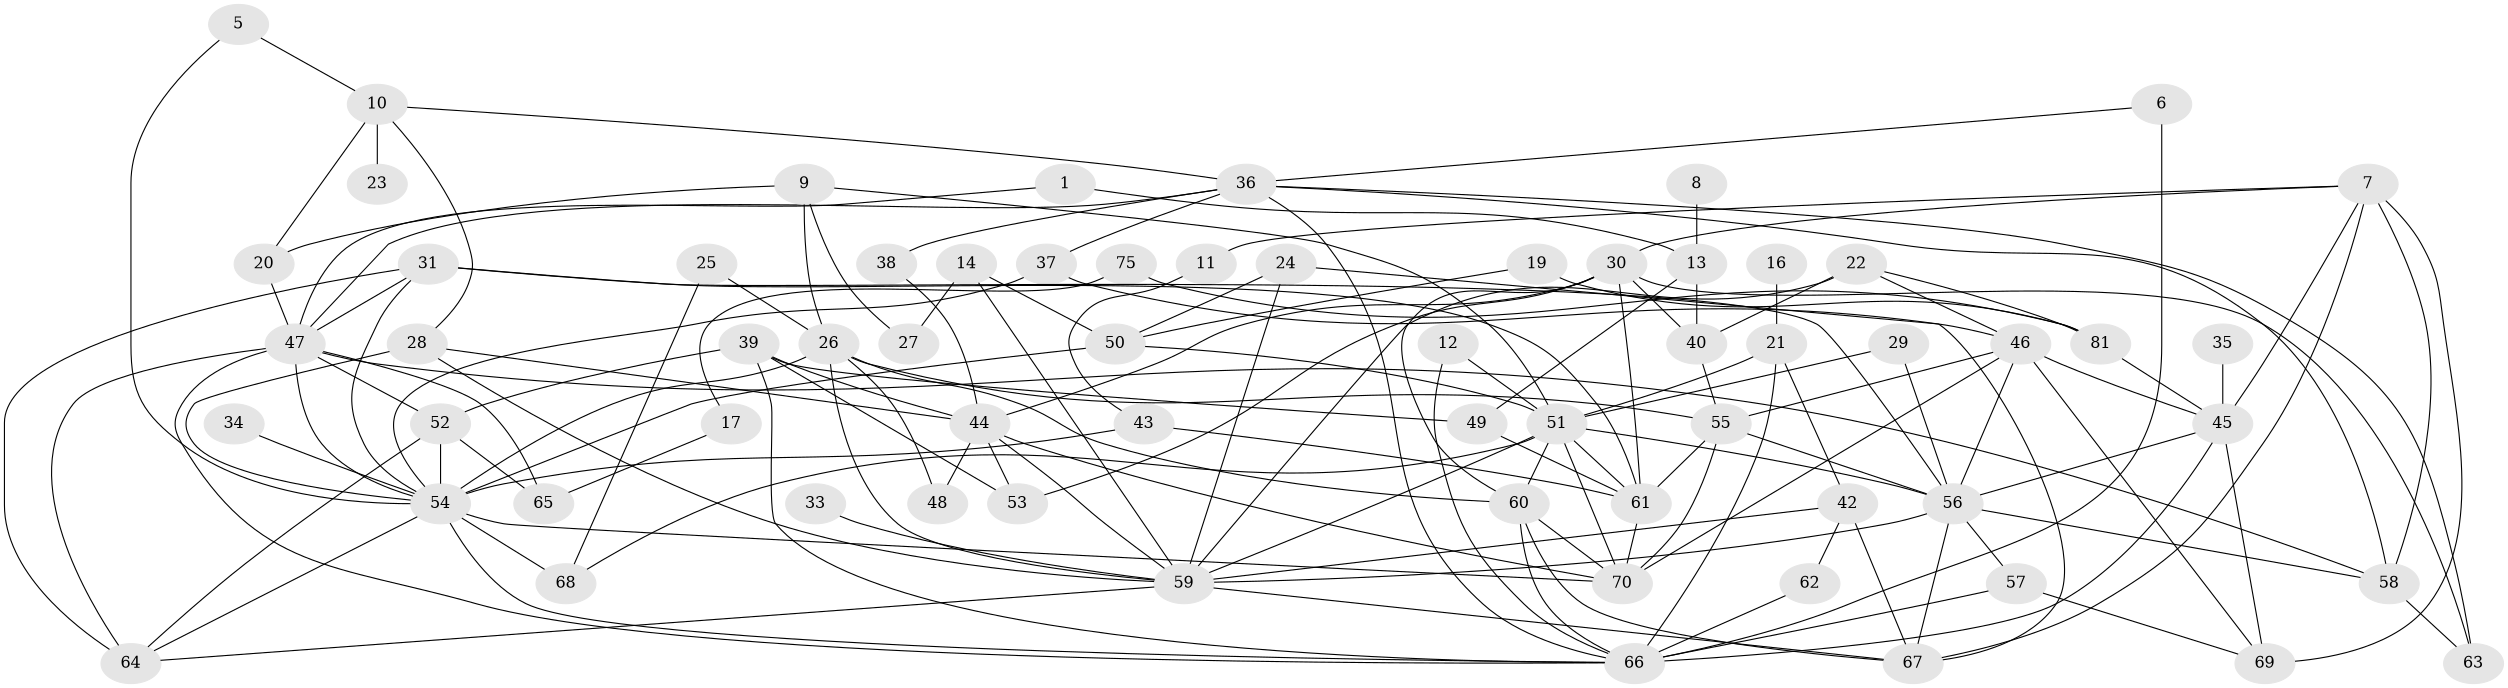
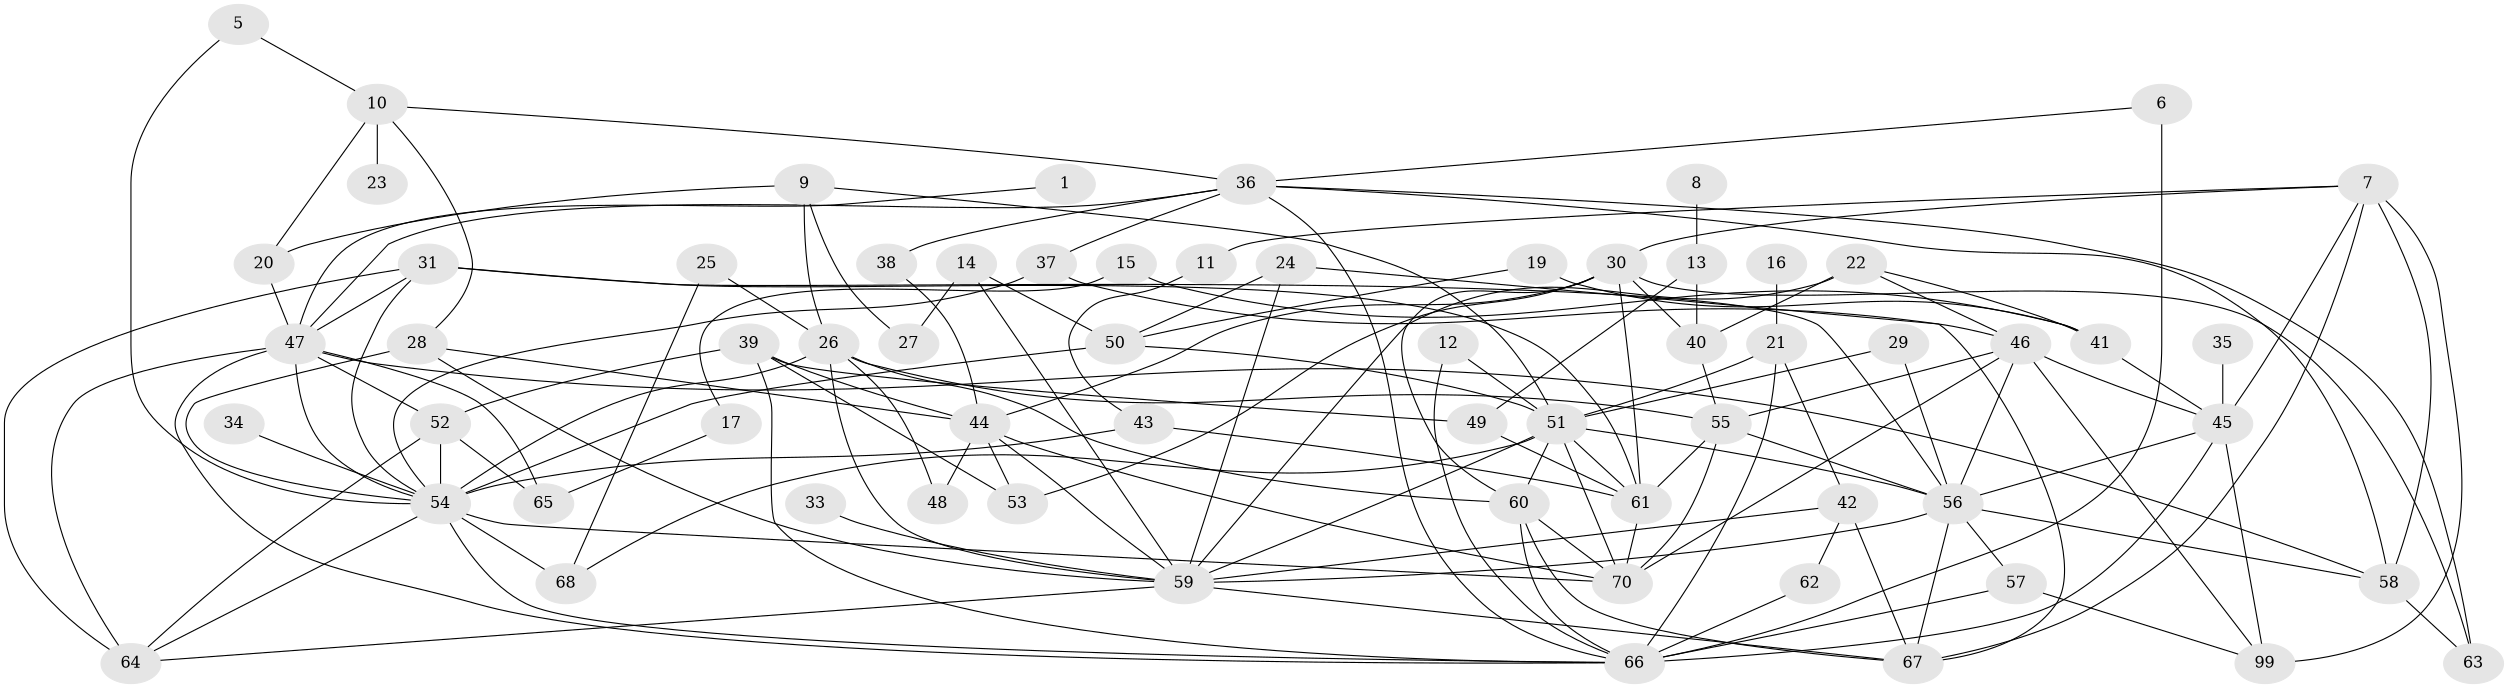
  graph {
    node [color=gray90 style=filled]
    edge [weight=1.0]
    1
    13
    47
    40
    49
    54
    66
    58
    65
    64
    52
    5
    10
    36
    20
    23
    28
    44
    59
    48
    53
    70
    68
    6
    63
    37
    38
    7
    11
    30
    45
    67
-   69
+   69 [label=99]
    43
    60
    61
    56
    8
    9
    26
    27
    51
    55
    12
    14
    50
-   15 [label=75]
+   15
    17
-   41 [label=81]
+   41
    16
    21
    42
    19
    62
    22
    46
    24
    25
    29
    57
    31
    33
    34
    35
    39
-   1 -- 13
    1 -- 47
    13 -- 40
    13 -- 49
    47 -- 54 [weight=2.0]
    47 -- 66
    47 -- 58
    47 -- 65
    47 -- 64
    47 -- 52
    40 -- 55
    49 -- 61
    54 -- 66
    54 -- 64
    54 -- 70
    54 -- 68 [weight=2.0]
    58 -- 63
    52 -- 54 [weight=2.0]
    52 -- 65
    52 -- 64
    5 -- 54
    5 -- 10
    10 -- 36
    10 -- 20
    10 -- 23
    10 -- 28
    36 -- 47
    36 -- 66
    36 -- 58
    36 -- 63
    36 -- 37
    36 -- 38
    20 -- 47
    28 -- 54
    28 -- 44
    28 -- 59
    44 -- 59 [weight=2.0]
    44 -- 48
    44 -- 53
    44 -- 70
    59 -- 64
    59 -- 67
    6 -- 66 [weight=2.0]
    6 -- 36
    37 -- 54
    37 -- 46
    38 -- 44
    7 -- 58 [weight=2.0]
    7 -- 11
    7 -- 30
    7 -- 45
    7 -- 67
    7 -- 69
    11 -- 43
    30 -- 40
    30 -- 44
    30 -- 53
    30 -- 63
    30 -- 60
    30 -- 61
    45 -- 66
    45 -- 69
    45 -- 56
    43 -- 54
    43 -- 61
    60 -- 66
    60 -- 70
    60 -- 67
    61 -- 70
    56 -- 58
    56 -- 59
    56 -- 67
    56 -- 57
    8 -- 13
    9 -- 20
    9 -- 26
    9 -- 27
    9 -- 51
    26 -- 54
    26 -- 59
    26 -- 48
    26 -- 60
    26 -- 55
    51 -- 59
    51 -- 70
    51 -- 68
    51 -- 60
    51 -- 61
    51 -- 56
    55 -- 70
    55 -- 61
    55 -- 56
    12 -- 66
    12 -- 51
    14 -- 59
    14 -- 27
    14 -- 50
    50 -- 54
    50 -- 51
    15 -- 17
    15 -- 41
    17 -- 65
    41 -- 45
    16 -- 21
    21 -- 66
    21 -- 51
    21 -- 42
    42 -- 59
    42 -- 67
    42 -- 62
    19 -- 50
    19 -- 41
    62 -- 66
    22 -- 40
    22 -- 59 [weight=2.0]
    22 -- 41
    22 -- 46
    46 -- 70
    46 -- 45
    46 -- 69
    46 -- 56
    46 -- 55
    24 -- 59
    24 -- 67
    24 -- 50
    25 -- 68
    25 -- 26
    29 -- 56
    29 -- 51
    57 -- 66
    57 -- 69
    31 -- 47
    31 -- 54
    31 -- 64
    31 -- 61
    31 -- 56
    33 -- 59
    34 -- 54
    35 -- 45
    39 -- 49
    39 -- 66
    39 -- 52
    39 -- 44
    39 -- 53
  }
